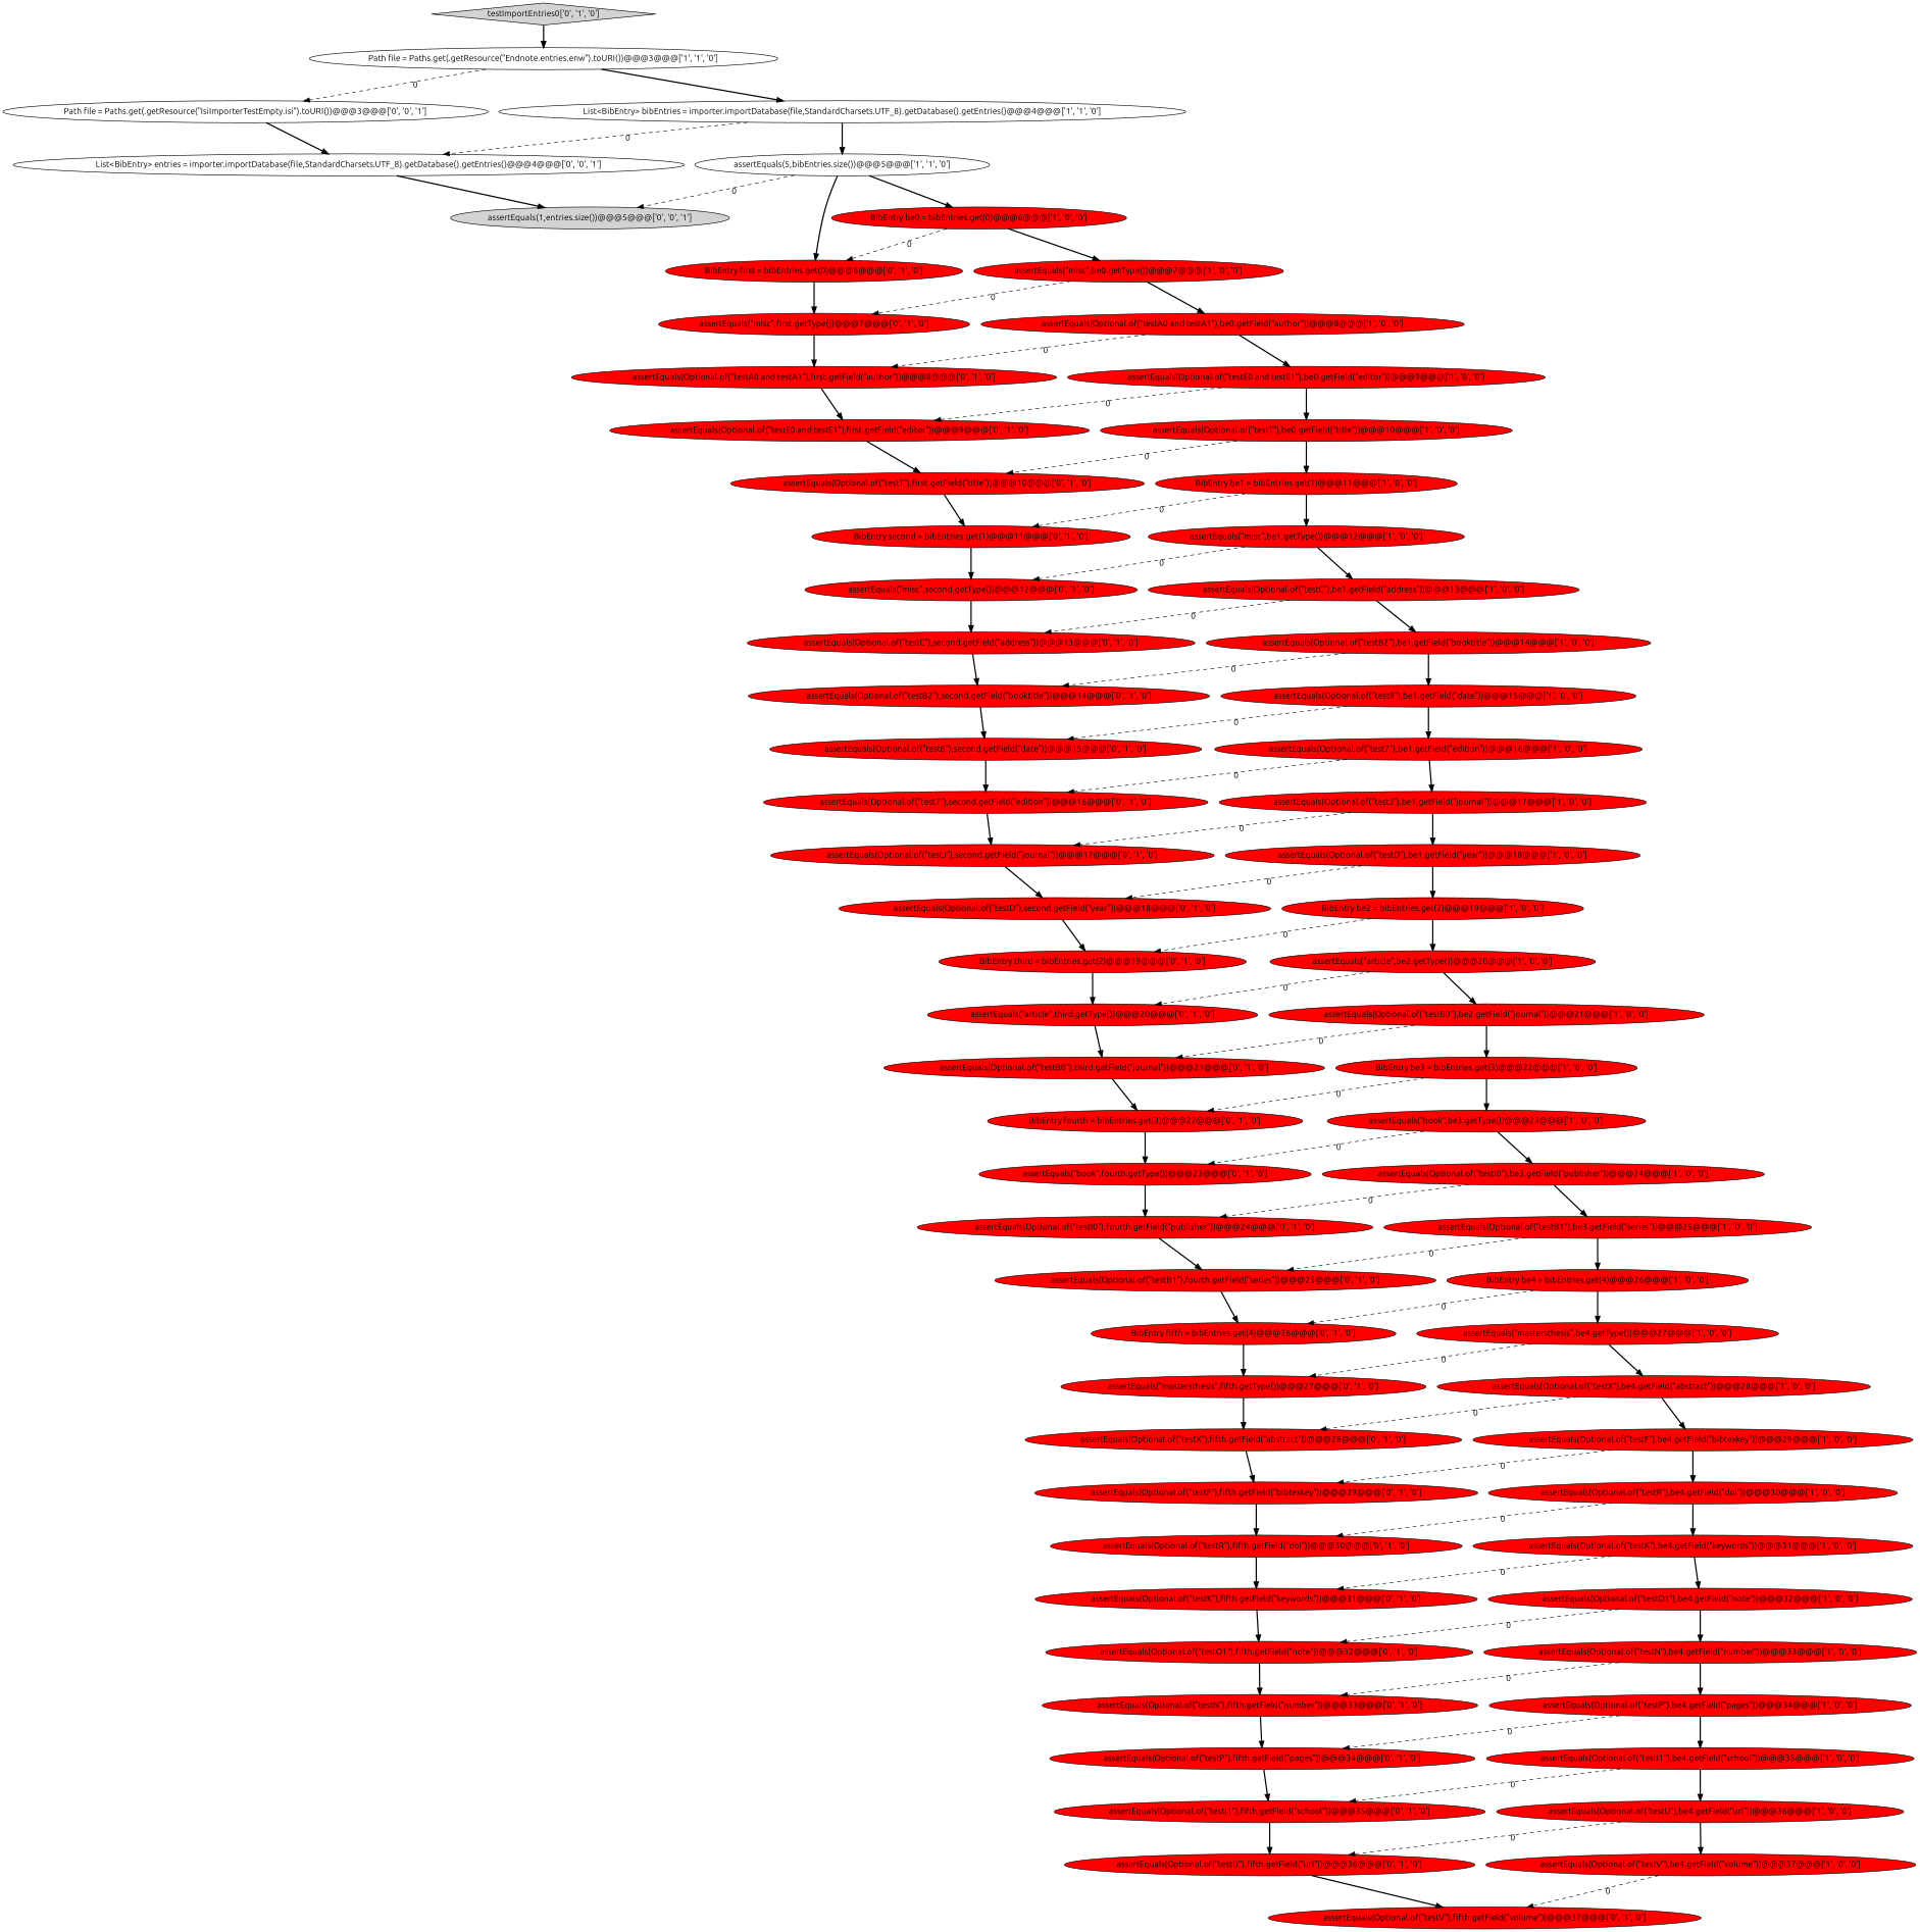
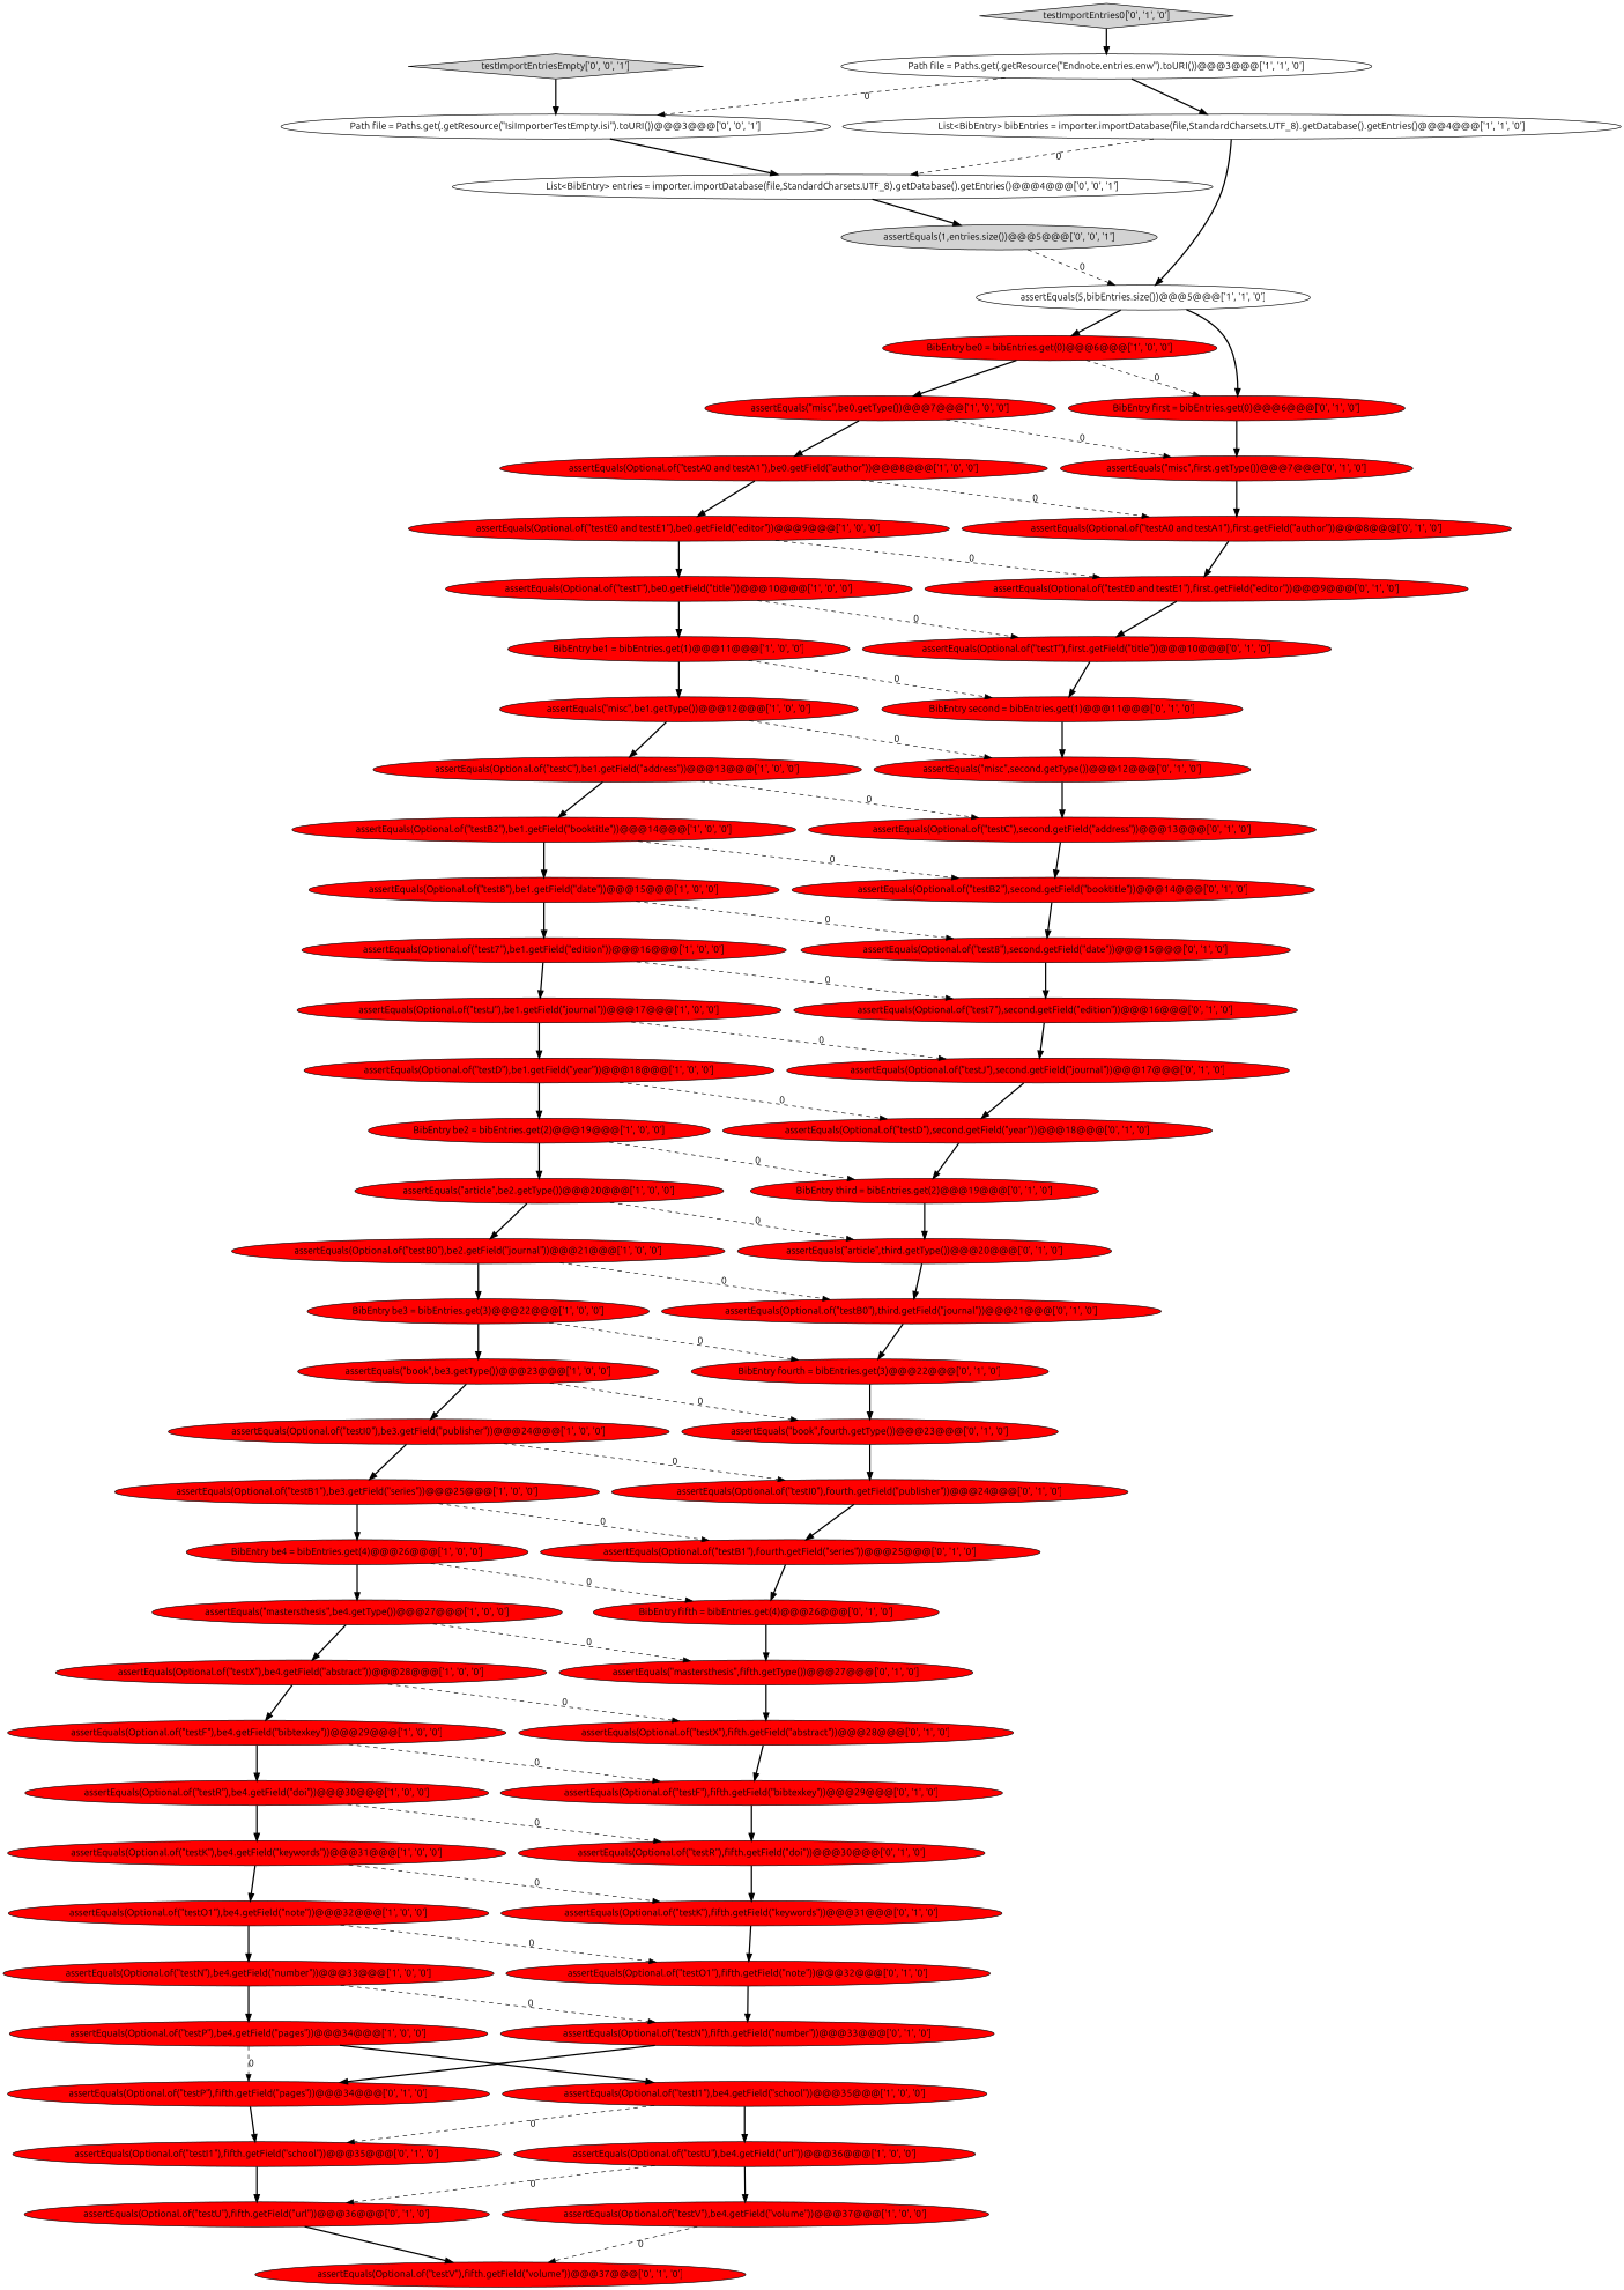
  digraph {
    fontname=Ubuntu
    node [fillcolor=red fontname=Ubuntu shape=ellipse style=filled]
    edge [fontname=Ubuntu style=bold]
    n1 [label="assertEquals(Optional.of(\"testU\"),fifth.getField(\"url\"))@@@36@@@['0', '1', '0']"]
    n2 [label="assertEquals(Optional.of(\"testV\"),fifth.getField(\"volume\"))@@@37@@@['0', '1', '0']"]
    n3 [label="assertEquals(Optional.of(\"testN\"),fifth.getField(\"number\"))@@@33@@@['0', '1', '0']"]
    n4 [label="assertEquals(Optional.of(\"testP\"),fifth.getField(\"pages\"))@@@34@@@['0', '1', '0']"]
    n5 [label="assertEquals(Optional.of(\"testI1\"),fifth.getField(\"school\"))@@@35@@@['0', '1', '0']"]
    n6 [fillcolor=white label="Path file = Paths.get(.getResource(\"IsiImporterTestEmpty.isi\").toURI())@@@3@@@['0', '0', '1']"]
    n7 [fillcolor=white label="List<BibEntry> entries = importer.importDatabase(file,StandardCharsets.UTF_8).getDatabase().getEntries()@@@4@@@['0', '0', '1']"]
    n8 [fillcolor=lightgray label="assertEquals(1,entries.size())@@@5@@@['0', '0', '1']"]
    n9 [label="assertEquals(Optional.of(\"testI1\"),be4.getField(\"school\"))@@@35@@@['1', '0', '0']"]
    n10 [label="assertEquals(Optional.of(\"testU\"),be4.getField(\"url\"))@@@36@@@['1', '0', '0']"]
    n11 [label="assertEquals(Optional.of(\"testV\"),be4.getField(\"volume\"))@@@37@@@['1', '0', '0']"]
    n12 [label="assertEquals(Optional.of(\"testN\"),be4.getField(\"number\"))@@@33@@@['1', '0', '0']"]
    n13 [label="assertEquals(Optional.of(\"testP\"),be4.getField(\"pages\"))@@@34@@@['1', '0', '0']"]
    n14 [label="assertEquals(Optional.of(\"testR\"),fifth.getField(\"doi\"))@@@30@@@['0', '1', '0']"]
    n15 [label="assertEquals(Optional.of(\"testK\"),fifth.getField(\"keywords\"))@@@31@@@['0', '1', '0']"]
    n16 [label="assertEquals(Optional.of(\"testO1\"),fifth.getField(\"note\"))@@@32@@@['0', '1', '0']"]
    n17 [label="assertEquals(Optional.of(\"testT\"),first.getField(\"title\"))@@@10@@@['0', '1', '0']"]
    n18 [label="BibEntry second = bibEntries.get(1)@@@11@@@['0', '1', '0']"]
    n19 [label="assertEquals(\"misc\",second.getType())@@@12@@@['0', '1', '0']"]
    n20 [label="assertEquals(Optional.of(\"test8\"),be1.getField(\"date\"))@@@15@@@['1', '0', '0']"]
    n21 [label="assertEquals(Optional.of(\"test7\"),be1.getField(\"edition\"))@@@16@@@['1', '0', '0']"]
    n22 [label="assertEquals(Optional.of(\"test8\"),second.getField(\"date\"))@@@15@@@['0', '1', '0']"]
    n23 [label="assertEquals(Optional.of(\"testJ\"),be1.getField(\"journal\"))@@@17@@@['1', '0', '0']"]
    n24 [label="assertEquals(Optional.of(\"test7\"),second.getField(\"edition\"))@@@16@@@['0', '1', '0']"]
    n25 [label="assertEquals(\"misc\",first.getType())@@@7@@@['0', '1', '0']"]
    n26 [label="assertEquals(Optional.of(\"testA0 and testA1\"),first.getField(\"author\"))@@@8@@@['0', '1', '0']"]
    n27 [label="assertEquals(Optional.of(\"testE0 and testE1\"),first.getField(\"editor\"))@@@9@@@['0', '1', '0']"]
    n28 [label="assertEquals(Optional.of(\"testT\"),be0.getField(\"title\"))@@@10@@@['1', '0', '0']"]
    n29 [label="BibEntry be1 = bibEntries.get(1)@@@11@@@['1', '0', '0']"]
    n30 [label="assertEquals(\"misc\",be1.getType())@@@12@@@['1', '0', '0']"]
    n31 [label="BibEntry be3 = bibEntries.get(3)@@@22@@@['1', '0', '0']"]
    n32 [label="BibEntry fourth = bibEntries.get(3)@@@22@@@['0', '1', '0']"]
    n33 [label="assertEquals(\"book\",be3.getType())@@@23@@@['1', '0', '0']"]
    n34 [label="assertEquals(\"book\",fourth.getType())@@@23@@@['0', '1', '0']"]
    n35 [label="assertEquals(Optional.of(\"testI0\"),be3.getField(\"publisher\"))@@@24@@@['1', '0', '0']"]
    n36 [label="assertEquals(Optional.of(\"testR\"),be4.getField(\"doi\"))@@@30@@@['1', '0', '0']"]
    n37 [label="assertEquals(Optional.of(\"testK\"),be4.getField(\"keywords\"))@@@31@@@['1', '0', '0']"]
    n38 [label="assertEquals(Optional.of(\"testO1\"),be4.getField(\"note\"))@@@32@@@['1', '0', '0']"]
    n39 [fillcolor=lightgray label="testImportEntries0['0', '1', '0']" shape=diamond]
    n40 [fillcolor=white label="Path file = Paths.get(.getResource(\"Endnote.entries.enw\").toURI())@@@3@@@['1', '1', '0']"]
    n41 [fillcolor=white label="List<BibEntry> bibEntries = importer.importDatabase(file,StandardCharsets.UTF_8).getDatabase().getEntries()@@@4@@@['1', '1', '0']"]
    n42 [label="assertEquals(Optional.of(\"testI0\"),fourth.getField(\"publisher\"))@@@24@@@['0', '1', '0']"]
    n43 [label="assertEquals(Optional.of(\"testJ\"),second.getField(\"journal\"))@@@17@@@['0', '1', '0']"]
    n44 [label="assertEquals(Optional.of(\"testD\"),second.getField(\"year\"))@@@18@@@['0', '1', '0']"]
    n45 [label="BibEntry third = bibEntries.get(2)@@@19@@@['0', '1', '0']"]
    n46 [label="assertEquals(Optional.of(\"testC\"),second.getField(\"address\"))@@@13@@@['0', '1', '0']"]
    n47 [label="assertEquals(\"article\",be2.getType())@@@20@@@['1', '0', '0']"]
    n48 [label="assertEquals(Optional.of(\"testB0\"),be2.getField(\"journal\"))@@@21@@@['1', '0', '0']"]
    n49 [label="assertEquals(\"article\",third.getType())@@@20@@@['0', '1', '0']"]
    n50 [label="assertEquals(Optional.of(\"testB0\"),third.getField(\"journal\"))@@@21@@@['0', '1', '0']"]
    n51 [label="assertEquals(Optional.of(\"testB1\"),fourth.getField(\"series\"))@@@25@@@['0', '1', '0']"]
    n52 [label="BibEntry fifth = bibEntries.get(4)@@@26@@@['0', '1', '0']"]
    n53 [label="assertEquals(\"mastersthesis\",be4.getType())@@@27@@@['1', '0', '0']"]
    n54 [label="assertEquals(\"mastersthesis\",fifth.getType())@@@27@@@['0', '1', '0']"]
    n55 [label="assertEquals(Optional.of(\"testX\"),be4.getField(\"abstract\"))@@@28@@@['1', '0', '0']"]
    n56 [label="assertEquals(Optional.of(\"testX\"),fifth.getField(\"abstract\"))@@@28@@@['0', '1', '0']"]
    n57 [label="assertEquals(Optional.of(\"testF\"),be4.getField(\"bibtexkey\"))@@@29@@@['1', '0', '0']"]
    n58 [label="assertEquals(Optional.of(\"testD\"),be1.getField(\"year\"))@@@18@@@['1', '0', '0']"]
    n59 [label="BibEntry be2 = bibEntries.get(2)@@@19@@@['1', '0', '0']"]
    n60 [label="assertEquals(Optional.of(\"testB2\"),second.getField(\"booktitle\"))@@@14@@@['0', '1', '0']"]
    n61 [label="BibEntry first = bibEntries.get(0)@@@6@@@['0', '1', '0']"]
    n62 [label="assertEquals(Optional.of(\"testF\"),fifth.getField(\"bibtexkey\"))@@@29@@@['0', '1', '0']"]
    n63 [fillcolor=white label="assertEquals(5,bibEntries.size())@@@5@@@['1', '1', '0']"]
    n64 [label="BibEntry be0 = bibEntries.get(0)@@@6@@@['1', '0', '0']"]
    n65 [label="assertEquals(Optional.of(\"testC\"),be1.getField(\"address\"))@@@13@@@['1', '0', '0']"]
    n66 [label="assertEquals(Optional.of(\"testB1\"),be3.getField(\"series\"))@@@25@@@['1', '0', '0']"]
    n67 [label="assertEquals(\"misc\",be0.getType())@@@7@@@['1', '0', '0']"]
    n68 [label="assertEquals(Optional.of(\"testA0 and testA1\"),be0.getField(\"author\"))@@@8@@@['1', '0', '0']"]
    n69 [label="assertEquals(Optional.of(\"testB2\"),be1.getField(\"booktitle\"))@@@14@@@['1', '0', '0']"]
    n70 [label="assertEquals(Optional.of(\"testE0 and testE1\"),be0.getField(\"editor\"))@@@9@@@['1', '0', '0']"]
    n71 [label="BibEntry be4 = bibEntries.get(4)@@@26@@@['1', '0', '0']"]
+   n72 [fillcolor=lightgray label="testImportEntriesEmpty['0', '0', '1']" shape=diamond]
    n1 -> n2
    n3 -> n4
    n4 -> n5
    n5 -> n1
    n6 -> n7
    n7 -> n8
    n9 -> n5 [label=0 style=dashed]
    n9 -> n10
    n10 -> n1 [label=0 style=dashed]
    n10 -> n11
    n11 -> n2 [label=0 style=dashed]
    n12 -> n3 [label=0 style=dashed]
    n12 -> n13
    n13 -> n4 [label=0 style=dashed]
    n13 -> n9
    n14 -> n15
    n15 -> n16
    n16 -> n3
    n17 -> n18
    n18 -> n19
    n19 -> n46
    n20 -> n21
    n20 -> n22 [label=0 style=dashed]
    n21 -> n23
    n21 -> n24 [label=0 style=dashed]
    n22 -> n24
    n23 -> n43 [label=0 style=dashed]
    n23 -> n58
    n24 -> n43
    n25 -> n26
    n26 -> n27
    n27 -> n17
    n28 -> n17 [label=0 style=dashed]
    n28 -> n29
    n29 -> n18 [label=0 style=dashed]
    n29 -> n30
    n30 -> n19 [label=0 style=dashed]
    n30 -> n65
    n31 -> n32 [label=0 style=dashed]
    n31 -> n33
    n32 -> n34
    n33 -> n34 [label=0 style=dashed]
    n33 -> n35
    n34 -> n42
    n35 -> n42 [label=0 style=dashed]
    n35 -> n66
    n36 -> n14 [label=0 style=dashed]
    n36 -> n37
    n37 -> n15 [label=0 style=dashed]
    n37 -> n38
    n38 -> n12
    n38 -> n16 [label=0 style=dashed]
    n39 -> n40
    n40 -> n6 [label=0 style=dashed]
    n40 -> n41
    n41 -> n7 [label=0 style=dashed]
    n41 -> n63
    n42 -> n51
    n43 -> n44
    n44 -> n45
    n45 -> n49
    n46 -> n60
    n47 -> n48
    n47 -> n49 [label=0 style=dashed]
    n48 -> n31
    n48 -> n50 [label=0 style=dashed]
    n49 -> n50
    n50 -> n32
    n51 -> n52
    n52 -> n54
    n53 -> n54 [label=0 style=dashed]
    n53 -> n55
    n54 -> n56
    n55 -> n56 [label=0 style=dashed]
    n55 -> n57
    n56 -> n62
    n57 -> n36
    n57 -> n62 [label=0 style=dashed]
    n58 -> n44 [label=0 style=dashed]
    n58 -> n59
    n59 -> n45 [label=0 style=dashed]
    n59 -> n47
    n60 -> n22
    n61 -> n25
    n62 -> n14
-   n63 -> n8 [label=0 style=dashed]
+   n8 -> n63 [label=0 style=dashed]
    n63 -> n61
    n63 -> n64
    n64 -> n61 [label=0 style=dashed]
    n64 -> n67
    n65 -> n46 [label=0 style=dashed]
    n65 -> n69
    n66 -> n51 [label=0 style=dashed]
    n66 -> n71
    n67 -> n25 [label=0 style=dashed]
    n67 -> n68
    n68 -> n26 [label=0 style=dashed]
    n68 -> n70
    n69 -> n20
    n69 -> n60 [label=0 style=dashed]
    n70 -> n27 [label=0 style=dashed]
    n70 -> n28
    n71 -> n52 [label=0 style=dashed]
    n71 -> n53
+   n72 -> n6
  }
